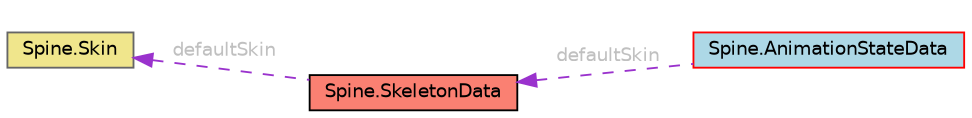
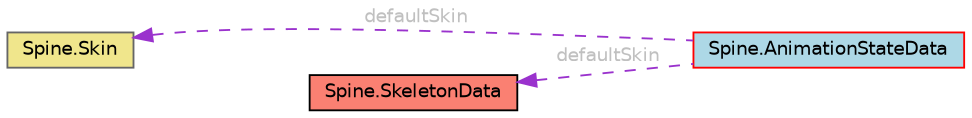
  digraph {
    rankdir=LR
    node [fontname=Helvetica fontsize=10 shape=box style=filled]
    edge [color=darkorchid3 dir=back fontcolor=grey fontname=Helvetica fontsize=10 labelfontname=Helvetica labelfontsize=10 style=dashed]
    n1 [color=red fillcolor=lightblue fontcolor=black height=0.2 label="Spine.AnimationStateData" width=0.4]
    n2 [color=black fillcolor=salmon height=0.2 label="Spine.SkeletonData" width=0.4]
    n3 [color=gray40 fillcolor=khaki height=0.2 label="Spine.Skin" width=0.4]
    n2 -> n1 [label=" defaultSkin"]
-   n3 -> n2 [label=" defaultSkin"]
+   n3 -> n1 [label=" defaultSkin"]
  }
